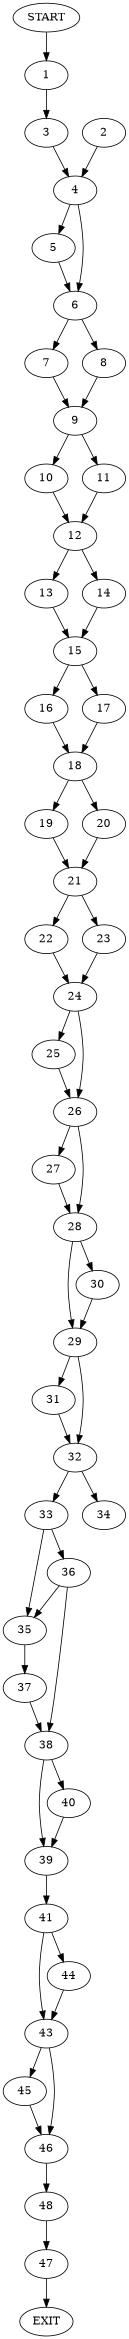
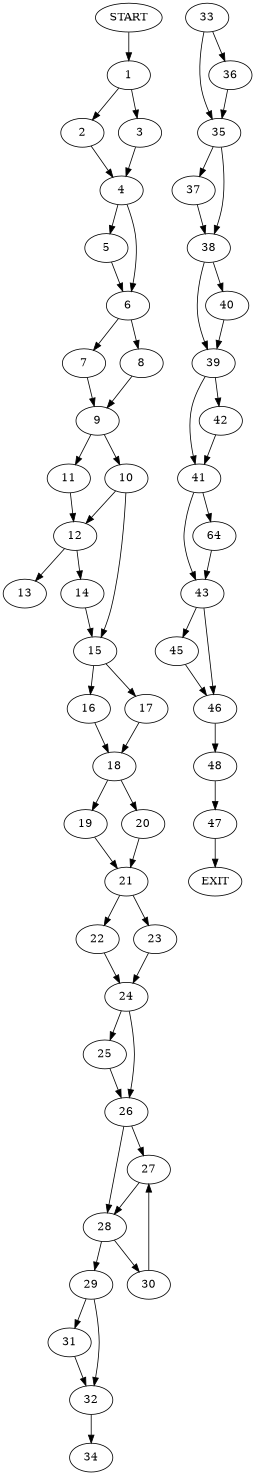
  digraph {
    n1 [label=START]
    1
    2
    3
    n5 [label=EXIT]
    4
    5
    6
    7
    8
    9
    10
    11
    12
    13
    14
    15
    16
    17
    18
    19
    20
    21
    22
    23
    24
    25
    26
    27
    28
    29
    30
    31
    32
    33
    34
    35
    36
    37
    38
    39
    40
    41
+   42
    43
-   44
+   44 [label=64]
    45
    46
    48
    47
    n1 -> 1
+   1 -> 2
    1 -> 3
    2 -> 4
    3 -> 4
    4 -> 5
    4 -> 6
    5 -> 6
    6 -> 7
    6 -> 8
    7 -> 9
    8 -> 9
    9 -> 10
    9 -> 11
    10 -> 12
    11 -> 12
    12 -> 13
    12 -> 14
-   13 -> 15
+   10 -> 15
    14 -> 15
    15 -> 16
    15 -> 17
    16 -> 18
    17 -> 18
    18 -> 19
    18 -> 20
    19 -> 21
    20 -> 21
    21 -> 22
    21 -> 23
    22 -> 24
    23 -> 24
    24 -> 25
    24 -> 26
    25 -> 26
    26 -> 27
    26 -> 28
    27 -> 28
    28 -> 29
    28 -> 30
    29 -> 31
    29 -> 32
-   30 -> 29
+   30 -> 27
    31 -> 32
-   32 -> 33
    32 -> 34
    33 -> 35
    33 -> 36
    35 -> 37
-   36 -> 38
+   35 -> 38
    36 -> 35
    37 -> 38
    38 -> 39
    38 -> 40
    39 -> 41
+   39 -> 42
    40 -> 39
    41 -> 43
    41 -> 44
+   42 -> 41
    43 -> 45
    43 -> 46
    44 -> 43
    45 -> 46
    46 -> 48
    48 -> 47
    47 -> n5
  }
